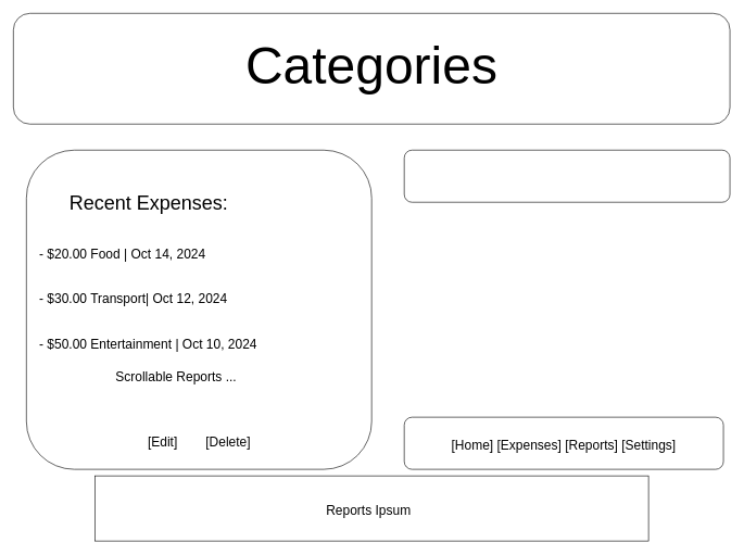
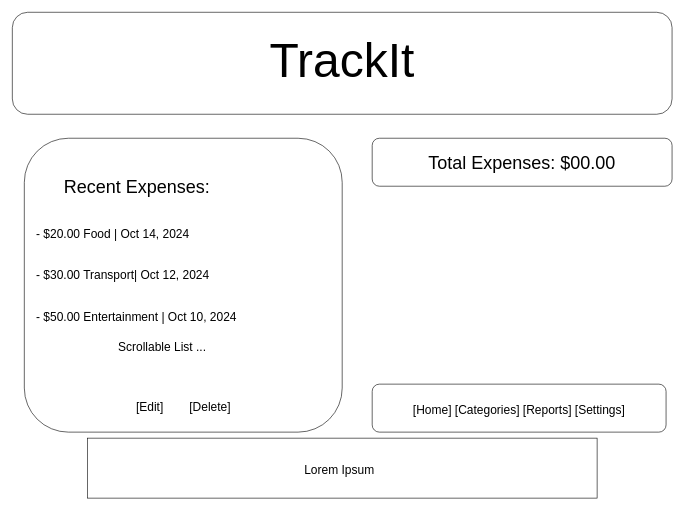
  <mxCell id="0" />
  <mxCell id="1" parent="0" />
  <mxCell id="2" value="" style="rounded=1;whiteSpace=wrap;html=1;" vertex="1" parent="1"><mxGeometry y="20" width="1100" height="170" as="geometry" x="20" /></mxCell>
  <mxCell id="3" value="" style="rounded=1;whiteSpace=wrap;html=1;" vertex="1" parent="1"><mxGeometry x="620" y="230" width="500" height="80" as="geometry" /></mxCell>
  <mxCell id="4" value="" style="rounded=1;whiteSpace=wrap;html=1;" vertex="1" parent="1"><mxGeometry x="40" y="230" width="530" height="490" as="geometry" /></mxCell>
  <mxCell id="5" value="" style="rounded=1;whiteSpace=wrap;html=1;" vertex="1" parent="1"><mxGeometry x="620" y="640" width="490" height="80" as="geometry" /></mxCell>
  <mxCell id="6" value="" style="rounded=0;whiteSpace=wrap;html=1;" vertex="1" parent="1"><mxGeometry x="145" y="730" width="850" height="100" as="geometry" /></mxCell>
- <mxCell id="7" value="&lt;font style=&quot;font-size: 80px;&quot;&gt;Categories&lt;/font&gt;" style="text;strokeColor=none;align=center;fillColor=none;html=1;verticalAlign=middle;whiteSpace=wrap;rounded=0;" vertex="1" parent="1"><mxGeometry x="30" y="70" width="1080" height="60" as="geometry" /></mxCell>
+ <mxCell id="7" value="&lt;font style=&quot;font-size: 80px;&quot;&gt;TrackIt&lt;/font&gt;" style="text;strokeColor=none;align=center;fillColor=none;html=1;verticalAlign=middle;whiteSpace=wrap;rounded=0;" vertex="1" parent="1"><mxGeometry x="30" y="70" width="1080" height="60" as="geometry" /></mxCell>
+ <mxCell id="8" value="&lt;font style=&quot;font-size: 30px;&quot;&gt;Total Expenses: $00.00&lt;/font&gt;" style="text;strokeColor=none;align=center;fillColor=none;html=1;verticalAlign=middle;whiteSpace=wrap;rounded=0;fontSize=30;" vertex="1" parent="1"><mxGeometry x="630" y="240" width="480" height="60" as="geometry" /></mxCell>
  <mxCell id="9" value="&lt;font style=&quot;font-size: 30px;&quot;&gt;Recent Expenses:&lt;/font&gt;&lt;span style=&quot;color: rgba(0, 0, 0, 0); font-family: monospace; font-size: 0px; text-align: start; text-wrap: nowrap;&quot;&gt;%3CmxGraphModel%3E%3Croot%3E%3CmxCell%20id%3D%220%22%2F%3E%3CmxCell%20id%3D%221%22%20parent%3D%220%22%2F%3E%3CmxCell%20id%3D%222%22%20value%3D%22%26lt%3Bfont%20style%3D%26quot%3Bfont-size%3A%2030px%3B%26quot%3B%26gt%3BTotal%20Expenses%3A%20%2400.00%26lt%3B%2Ffont%26gt%3B%22%20style%3D%22text%3BstrokeColor%3Dnone%3Balign%3Dcenter%3BfillColor%3Dnone%3Bhtml%3D1%3BverticalAlign%3Dmiddle%3BwhiteSpace%3Dwrap%3Brounded%3D0%3BfontSize%3D30%3B%22%20vertex%3D%221%22%20parent%3D%221%22%3E%3CmxGeometry%20x%3D%22130%22%20y%3D%22250%22%20width%3D%22340%22%20height%3D%2260%22%20as%3D%22geometry%22%2F%3E%3C%2FmxCell%3E%3C%2Froot%3E%3C%2FmxGraphModel%3E&lt;/span&gt;" style="text;strokeColor=none;align=center;fillColor=none;html=1;verticalAlign=middle;whiteSpace=wrap;rounded=0;fontSize=30;" vertex="1" parent="1"><mxGeometry x="57.5" y="280" width="340" height="60" as="geometry" /></mxCell>
  <mxCell id="10" value="&lt;span style=&quot;font-size: 20px;&quot;&gt;- $20.00 Food | Oct 14, 2024&amp;nbsp;&lt;/span&gt;&lt;span style=&quot;color: rgba(0, 0, 0, 0); font-family: monospace; font-size: 0px; text-wrap: nowrap;&quot;&gt;%3CmxGraphModel%3E%3Croot%3E%3CmxCell%20id%3D%220%22%2F%3E%3CmxCell%20id%3D%221%22%20parent%3D%220%22%2F%3E%3CmxCell%20id%3D%222%22%20value%3D%22%26lt%3Bfont%20style%3D%26quot%3Bfont-size%3A%2030px%3B%26quot%3B%26gt%3BRecent%20Expenses%3A%26lt%3B%2Ffont%26gt%3B%26lt%3Bspan%20style%3D%26quot%3Bcolor%3A%20rgba(0%2C%200%2C%200%2C%200)%3B%20font-family%3A%20monospace%3B%20font-size%3A%200px%3B%20text-align%3A%20start%3B%20text-wrap%3A%20nowrap%3B%26quot%3B%26gt%3B%253CmxGraphModel%253E%253Croot%253E%253CmxCell%2520id%253D%25220%2522%252F%253E%253CmxCell%2520id%253D%25221%2522%2520parent%253D%25220%2522%252F%253E%253CmxCell%2520id%253D%25222%2522%2520value%253D%2522%2526lt%253Bfont%2520style%253D%2526quot%253Bfont-size%253A%252030px%253B%2526quot%253B%2526gt%253BTotal%2520Expenses%253A%2520%252400.00%2526lt%253B%252Ffont%2526gt%253B%2522%2520style%253D%2522text%253BstrokeColor%253Dnone%253Balign%253Dcenter%253BfillColor%253Dnone%253Bhtml%253D1%253BverticalAlign%253Dmiddle%253BwhiteSpace%253Dwrap%253Brounded%253D0%253BfontSize%253D30%253B%2522%2520vertex%253D%25221%2522%2520parent%253D%25221%2522%253E%253CmxGeometry%2520x%253D%2522130%2522%2520y%253D%2522250%2522%2520width%253D%2522340%2522%2520height%253D%252260%2522%2520as%253D%2522geometry%2522%252F%253E%253C%252FmxCell%253E%253C%252Froot%253E%253C%252FmxGraphModel%253E%26lt%3B%2Fspan%26gt%3B%22%20style%3D%22text%3BstrokeColor%3Dnone%3Balign%3Dcenter%3BfillColor%3Dnone%3Bhtml%3D1%3BverticalAlign%3Dmiddle%3BwhiteSpace%3Dwrap%3Brounded%3D0%3BfontSize%3D30%3B%22%20vertex%3D%221%22%20parent%3D%221%22%3E%3CmxGeometry%20x%3D%2285%22%20y%3D%22400%22%20width%3D%22340%22%20height%3D%2260%22%20as%3D%22geometry%22%2F%3E%3C%2FmxCell%3E%3C%2Froot%3E%3C%2FmxGraphModel%3E&lt;/span&gt;" style="text;strokeColor=none;align=left;fillColor=none;html=1;verticalAlign=middle;whiteSpace=wrap;rounded=0;fontSize=30;" vertex="1" parent="1"><mxGeometry x="57.5" y="350" width="495" height="70" as="geometry" /></mxCell>
  <mxCell id="11" value="&lt;span style=&quot;font-size: 20px;&quot;&gt;- $30.00 Transport| Oct 12, 2024&lt;/span&gt;&lt;span style=&quot;color: rgba(0, 0, 0, 0); font-family: monospace; font-size: 0px; text-wrap: nowrap;&quot;&gt;%3CmxGraphModel%3E%3Croot%3E%3CmxCell%20id%3D%220%22%2F%3E%3CmxCell%20id%3D%221%22%20parent%3D%220%22%2F%3E%3CmxCell%20id%3D%222%22%20value%3D%22%26lt%3Bfont%20style%3D%26quot%3Bfont-size%3A%2030px%3B%26quot%3B%26gt%3BRecent%20Expenses%3A%26lt%3B%2Ffont%26gt%3B%26lt%3Bspan%20style%3D%26quot%3Bcolor%3A%20rgba(0%2C%200%2C%200%2C%200)%3B%20font-family%3A%20monospace%3B%20font-size%3A%200px%3B%20text-align%3A%20start%3B%20text-wrap%3A%20nowrap%3B%26quot%3B%26gt%3B%253CmxGraphModel%253E%253Croot%253E%253CmxCell%2520id%253D%25220%2522%252F%253E%253CmxCell%2520id%253D%25221%2522%2520parent%253D%25220%2522%252F%253E%253CmxCell%2520id%253D%25222%2522%2520value%253D%2522%2526lt%253Bfont%2520style%253D%2526quot%253Bfont-size%253A%252030px%253B%2526quot%253B%2526gt%253BTotal%2520Expenses%253A%2520%252400.00%2526lt%253B%252Ffont%2526gt%253B%2522%2520style%253D%2522text%253BstrokeColor%253Dnone%253Balign%253Dcenter%253BfillColor%253Dnone%253Bhtml%253D1%253BverticalAlign%253Dmiddle%253BwhiteSpace%253Dwrap%253Brounded%253D0%253BfontSize%253D30%253B%2522%2520vertex%253D%25221%2522%2520parent%253D%25221%2522%253E%253CmxGeometry%2520x%253D%2522130%2522%2520y%253D%2522250%2522%2520width%253D%2522340%2522%2520height%253D%252260%2522%2520as%253D%2522geometry%2522%252F%253E%253C%252FmxCell%253E%253C%252Froot%253E%253C%252FmxGraphModel%253E%26lt%3B%2Fspan%26gt%3B%22%20style%3D%22text%3BstrokeColor%3Dnone%3Balign%3Dcenter%3BfillColor%3Dnone%3Bhtml%3D1%3BverticalAlign%3Dmiddle%3BwhiteSpace%3Dwrap%3Brounded%3D0%3BfontSize%3D30%3B%22%20vertex%3D%221%22%20parent%3D%221%22%3E%3CmxGeometry%20x%3D%2285%22%20y%3D%22400%22%20width%3D%22340%22%20height%3D%2260%22%20as%3D%22geometry%22%2F%3E%3C%2FmxCell%3E%3C%2Froot%3E%3C%2FmxGraphModel%3E&lt;/span&gt;" style="text;strokeColor=none;align=left;fillColor=none;html=1;verticalAlign=middle;whiteSpace=wrap;rounded=0;fontSize=30;" vertex="1" parent="1"><mxGeometry x="57.5" y="420" width="495" height="70" as="geometry" /></mxCell>
  <mxCell id="12" value="&lt;span style=&quot;font-size: 20px;&quot;&gt;- $50.00 Entertainment | Oct 10, 2024&lt;/span&gt;&lt;span style=&quot;color: rgba(0, 0, 0, 0); font-family: monospace; font-size: 0px; text-wrap: nowrap;&quot;&gt;%3CmxGraphModel%3E%3Croot%3E%3CmxCell%20id%3D%220%22%2F%3E%3CmxCell%20id%3D%221%22%20parent%3D%220%22%2F%3E%3CmxCell%20id%3D%222%22%20value%3D%22%26lt%3Bfont%20style%3D%26quot%3Bfont-size%3A%2030px%3B%26quot%3B%26gt%3BRecent%20Expenses%3A%26lt%3B%2Ffont%26gt%3B%26lt%3Bspan%20style%3D%26quot%3Bcolor%3A%20rgba(0%2C%200%2C%200%2C%200)%3B%20font-family%3A%20monospace%3B%20font-size%3A%200px%3B%20text-align%3A%20start%3B%20text-wrap%3A%20nowrap%3B%26quot%3B%26gt%3B%253CmxGraphModel%253E%253Croot%253E%253CmxCell%2520id%253D%25220%2522%252F%253E%253CmxCell%2520id%253D%25221%2522%2520parent%253D%25220%2522%252F%253E%253CmxCell%2520id%253D%25222%2522%2520value%253D%2522%2526lt%253Bfont%2520style%253D%2526quot%253Bfont-size%253A%252030px%253B%2526quot%253B%2526gt%253BTotal%2520Expenses%253A%2520%252400.00%2526lt%253B%252Ffont%2526gt%253B%2522%2520style%253D%2522text%253BstrokeColor%253Dnone%253Balign%253Dcenter%253BfillColor%253Dnone%253Bhtml%253D1%253BverticalAlign%253Dmiddle%253BwhiteSpace%253Dwrap%253Brounded%253D0%253BfontSize%253D30%253B%2522%2520vertex%253D%25221%2522%2520parent%253D%25221%2522%253E%253CmxGeometry%2520x%253D%2522130%2522%2520y%253D%2522250%2522%2520width%253D%2522340%2522%2520height%253D%252260%2522%2520as%253D%2522geometry%2522%252F%253E%253C%252FmxCell%253E%253C%252Froot%253E%253C%252FmxGraphModel%253E%26lt%3B%2Fspan%26gt%3B%22%20style%3D%22text%3BstrokeColor%3Dnone%3Balign%3Dcenter%3BfillColor%3Dnone%3Bhtml%3D1%3BverticalAlign%3Dmiddle%3BwhiteSpace%3Dwrap%3Brounded%3D0%3BfontSize%3D30%3B%22%20vertex%3D%221%22%20parent%3D%221%22%3E%3CmxGeometry%20x%3D%2285%22%20y%3D%22400%22%20width%3D%22340%22%20height%3D%2260%22%20as%3D%22geometry%22%2F%3E%3C%2FmxCell%3E%3C%2Froot%3E%3C%2FmxGraphModel%3E&lt;/span&gt;" style="text;strokeColor=none;align=left;fillColor=none;html=1;verticalAlign=middle;whiteSpace=wrap;rounded=0;fontSize=30;" vertex="1" parent="1"><mxGeometry x="57.5" y="490" width="495" height="70" as="geometry" /></mxCell>
  <mxCell id="13" value="&lt;span style=&quot;font-size: 20px;&quot;&gt;[Edit]&lt;span style=&quot;white-space: pre;&quot;&gt;&#09;&lt;/span&gt;[Delete]&lt;/span&gt;" style="text;strokeColor=none;align=center;fillColor=none;html=1;verticalAlign=middle;whiteSpace=wrap;rounded=0;fontSize=30;" vertex="1" parent="1"><mxGeometry x="57.5" y="640" width="495" height="70" as="geometry" /></mxCell>
- <mxCell id="14" value="&lt;span style=&quot;font-size: 20px;&quot;&gt;[Home] [Expenses]&amp;nbsp;&lt;/span&gt;&lt;span style=&quot;font-size: 20px;&quot;&gt;[Reports]&amp;nbsp;&lt;/span&gt;&lt;span style=&quot;font-size: 20px;&quot;&gt;[Settings]&lt;/span&gt;" style="text;strokeColor=none;align=center;fillColor=none;html=1;verticalAlign=middle;whiteSpace=wrap;rounded=0;fontSize=30;" vertex="1" parent="1"><mxGeometry x="630" y="645" width="470" height="70" as="geometry" /></mxCell>
- <mxCell id="15" value="&lt;span style=&quot;font-size: 20px;&quot;&gt;Reports Ipsum&lt;/span&gt;" style="text;strokeColor=none;align=center;fillColor=none;html=1;verticalAlign=middle;whiteSpace=wrap;rounded=0;fontSize=30;" vertex="1" parent="1"><mxGeometry x="317.5" y="745" width="495" height="70" as="geometry" /></mxCell>
- <mxCell id="16" value="&lt;span style=&quot;font-size: 20px;&quot;&gt;Scrollable Reports ...&lt;/span&gt;" style="text;strokeColor=none;align=center;fillColor=none;html=1;verticalAlign=middle;whiteSpace=wrap;rounded=0;fontSize=30;" vertex="1" parent="1"><mxGeometry x="130" y="540" width="280" height="70" as="geometry" /></mxCell>
+ <mxCell id="14" value="&lt;span style=&quot;font-size: 20px;&quot;&gt;[Home] [Categories]&amp;nbsp;&lt;/span&gt;&lt;span style=&quot;font-size: 20px;&quot;&gt;[Reports]&amp;nbsp;&lt;/span&gt;&lt;span style=&quot;font-size: 20px;&quot;&gt;[Settings]&lt;/span&gt;" style="text;strokeColor=none;align=center;fillColor=none;html=1;verticalAlign=middle;whiteSpace=wrap;rounded=0;fontSize=30;" vertex="1" parent="1"><mxGeometry x="630" y="645" width="470" height="70" as="geometry" /></mxCell>
+ <mxCell id="15" value="&lt;span style=&quot;font-size: 20px;&quot;&gt;Lorem Ipsum&lt;/span&gt;" style="text;strokeColor=none;align=center;fillColor=none;html=1;verticalAlign=middle;whiteSpace=wrap;rounded=0;fontSize=30;" vertex="1" parent="1"><mxGeometry x="317.5" y="745" width="495" height="70" as="geometry" /></mxCell>
+ <mxCell id="16" value="&lt;span style=&quot;font-size: 20px;&quot;&gt;Scrollable List ...&lt;/span&gt;" style="text;strokeColor=none;align=center;fillColor=none;html=1;verticalAlign=middle;whiteSpace=wrap;rounded=0;fontSize=30;" vertex="1" parent="1"><mxGeometry x="130" y="540" width="280" height="70" as="geometry" /></mxCell>
